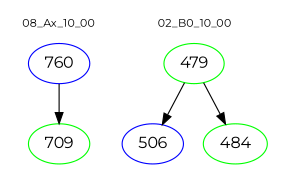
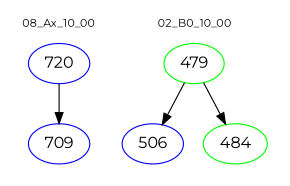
  digraph {
    fontname=Montserrat
    node [color=green fontname=Montserrat]
    edge [color=black fontname=Montserrat]
-   n1 [color=blue label=760]
-   n2 [label=709]
+   n1 [color=blue label=720]
+   n2 [color=blue label=709]
    n3 [label=479]
    n4 [color=blue label=506]
    n5 [label=484]
    subgraph cluster_1 {
      color=white
      fontsize=10
      label="08_Ax_10_00"
      n1
      n2
    }
    subgraph cluster_2 {
      color=white
      fontsize=10
      label="02_B0_10_00"
      n3
      n4
      n5
    }
    n1 -> n2
    n3 -> n4
    n3 -> n5
  }
